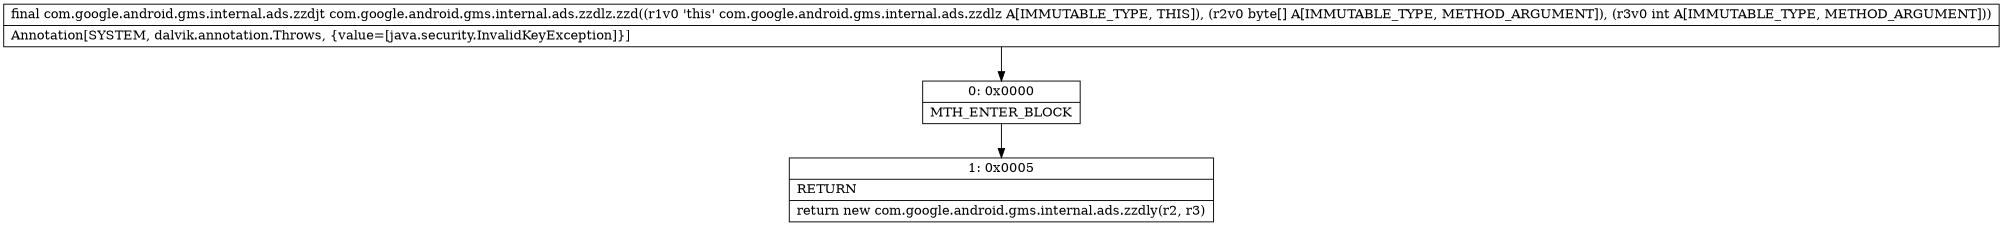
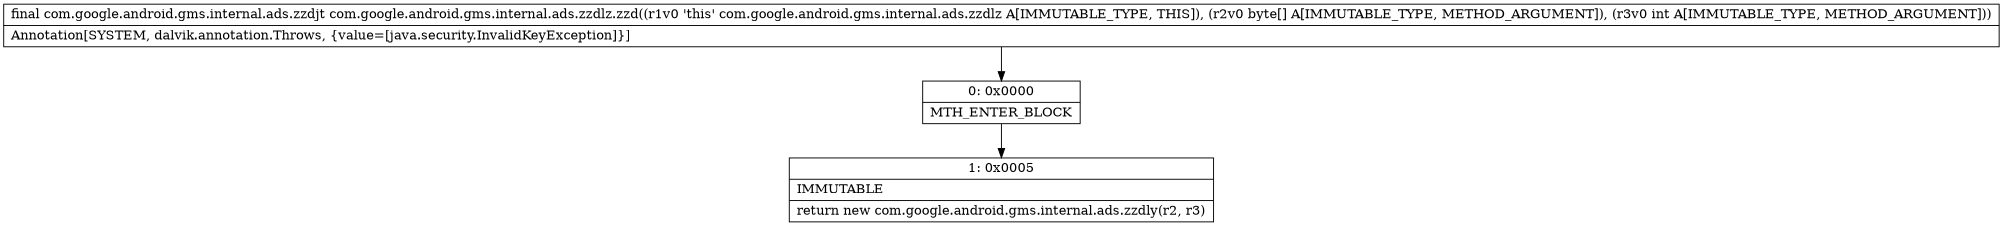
  digraph {
    node [shape=record]
    n1 [label="{0\:\ 0x0000|MTH_ENTER_BLOCK\l}"]
-   n2 [label="{1\:\ 0x0005|RETURN\l|return new com.google.android.gms.internal.ads.zzdly(r2, r3)\l}"]
+   n2 [label="{1\:\ 0x0005|IMMUTABLE\l|return new com.google.android.gms.internal.ads.zzdly(r2, r3)\l}"]
    n3 [label="{final com.google.android.gms.internal.ads.zzdjt com.google.android.gms.internal.ads.zzdlz.zzd((r1v0 'this' com.google.android.gms.internal.ads.zzdlz A[IMMUTABLE_TYPE, THIS]), (r2v0 byte[] A[IMMUTABLE_TYPE, METHOD_ARGUMENT]), (r3v0 int A[IMMUTABLE_TYPE, METHOD_ARGUMENT]))  | Annotation[SYSTEM, dalvik.annotation.Throws, \{value=[java.security.InvalidKeyException]\}]\l}"]
    n1 -> n2
    n3 -> n1
  }
